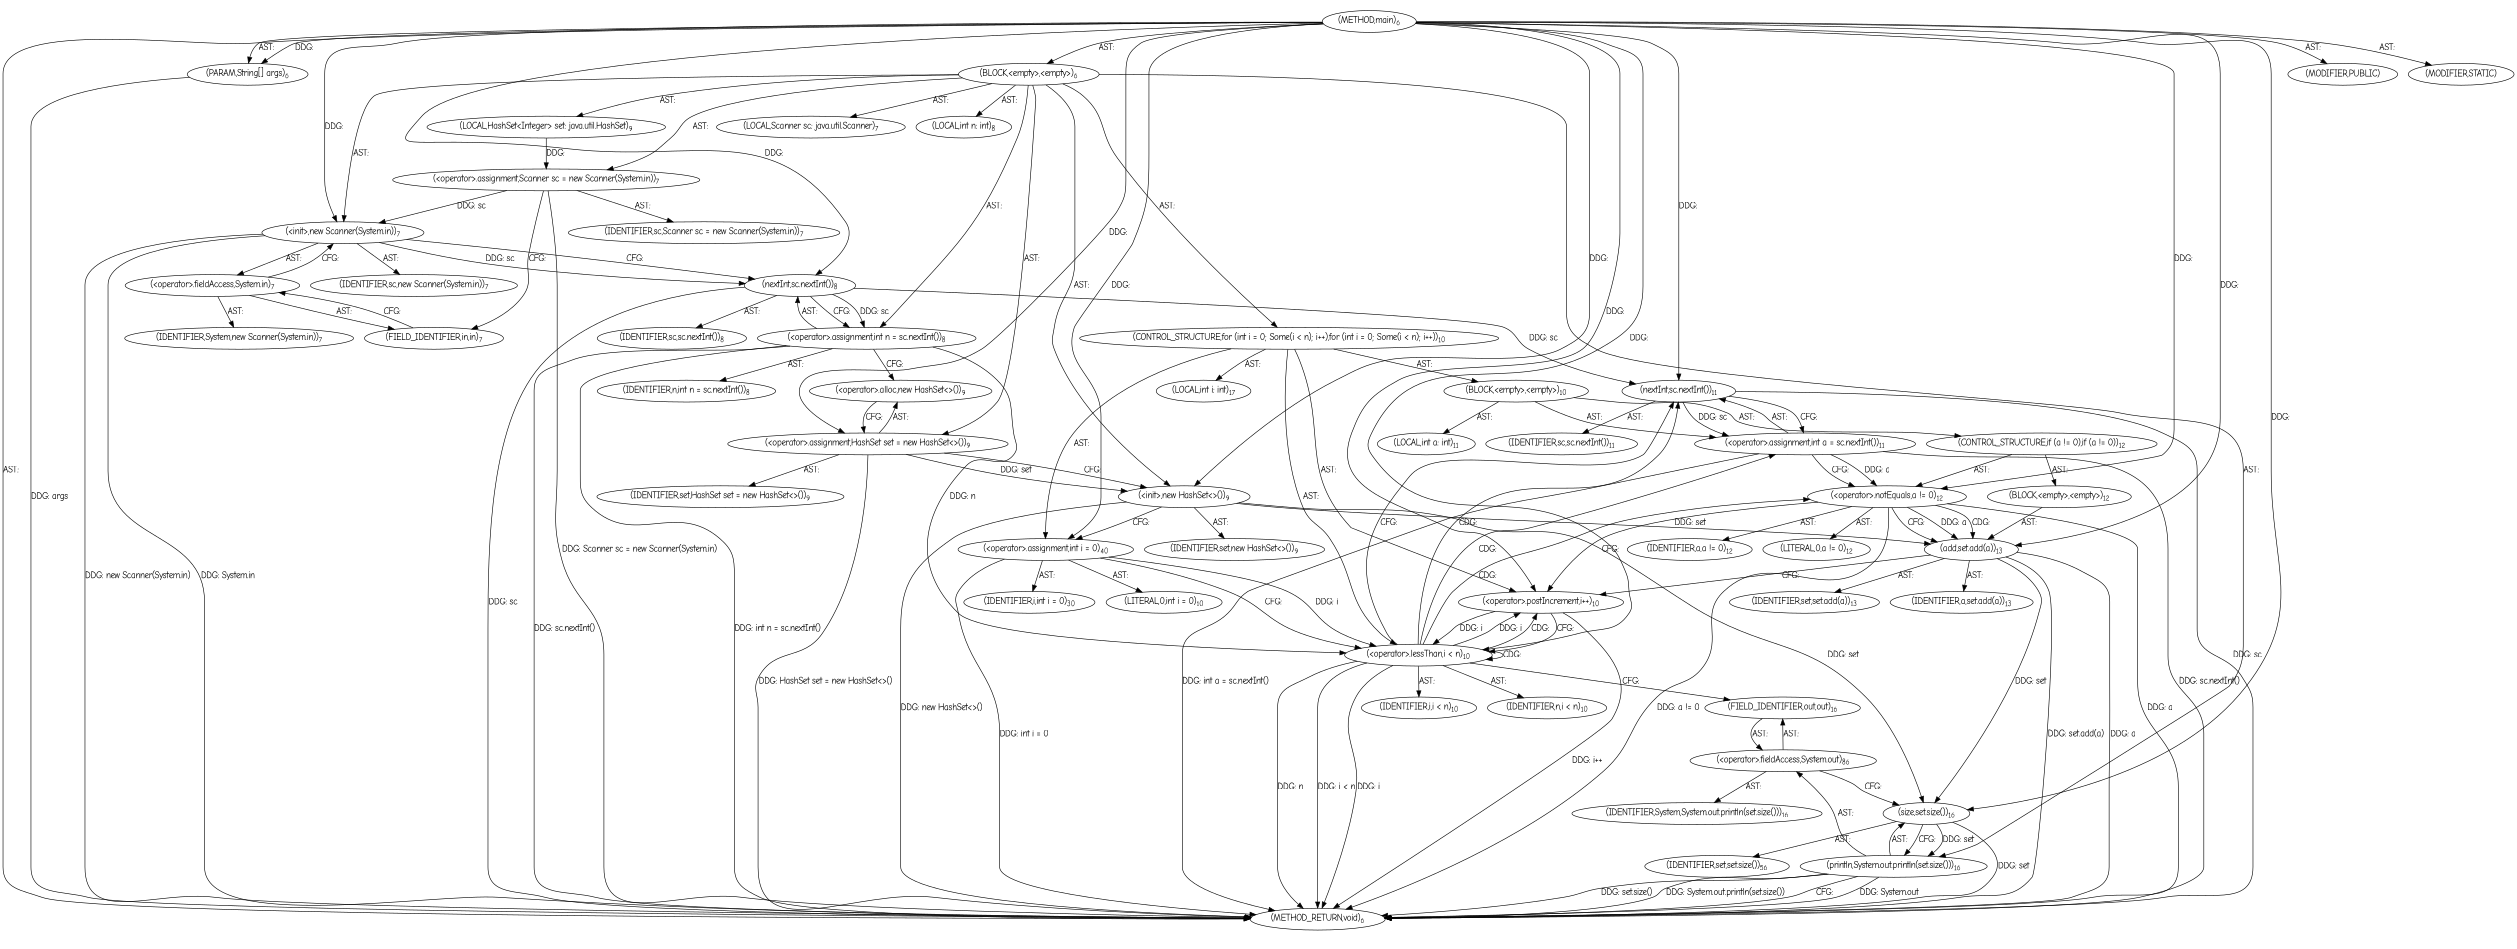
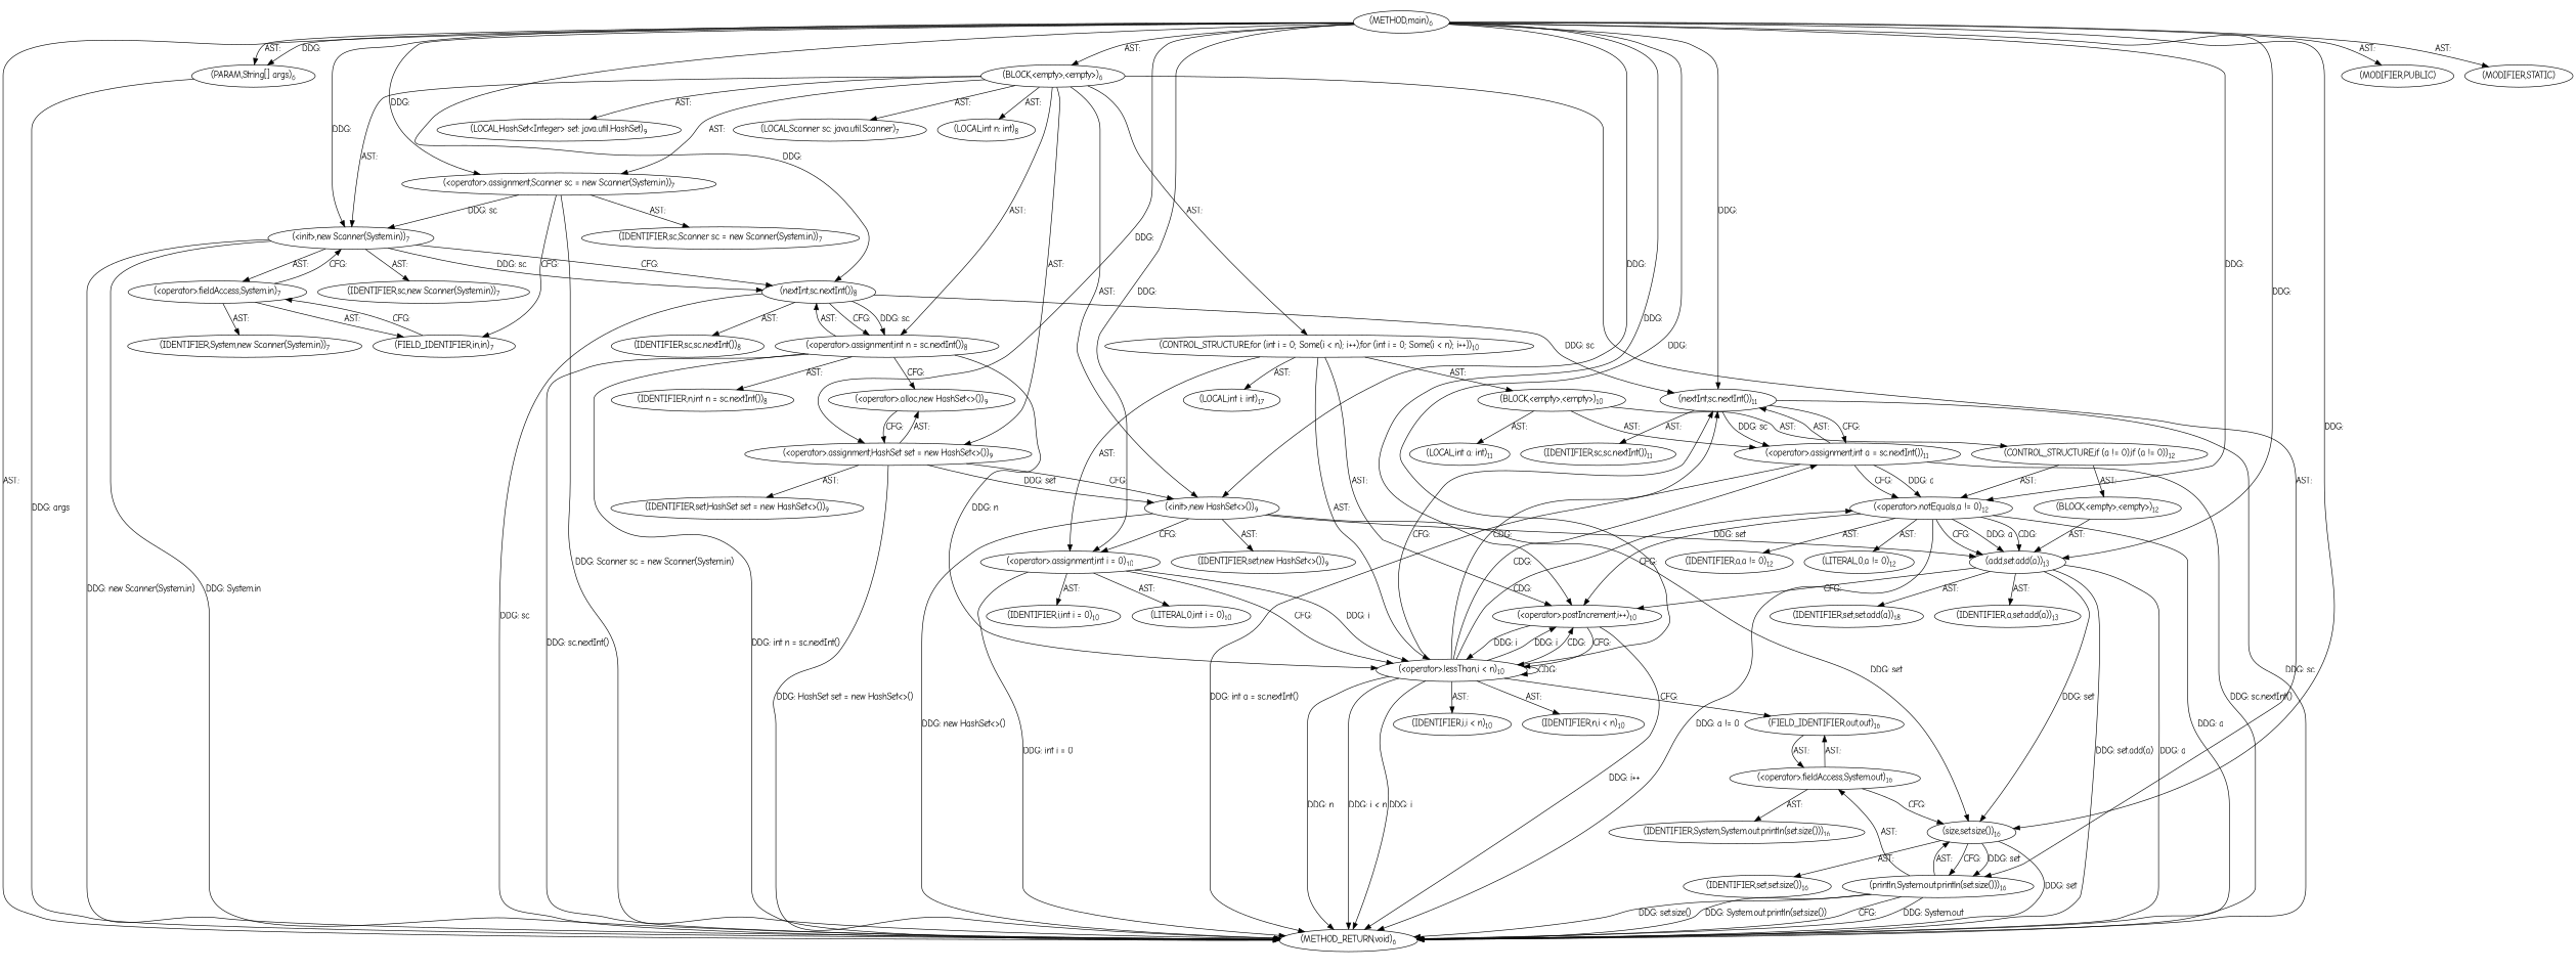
  digraph {
    fontname="Comic Neue"
    node [fontname="Comic Neue"]
    edge [fontname="Comic Neue"]
    n1 [label=<(METHOD,main)<SUB>6</SUB>>]
    n2 [label=<(PARAM,String[] args)<SUB>6</SUB>>]
    n3 [label=<(BLOCK,&lt;empty&gt;,&lt;empty&gt;)<SUB>6</SUB>>]
    n4 [label=<(&lt;operator&gt;.assignment,Scanner sc = new Scanner(System.in))<SUB>7</SUB>>]
    n5 [label=<(&lt;init&gt;,new Scanner(System.in))<SUB>7</SUB>>]
    n6 [label=<(nextInt,sc.nextInt())<SUB>8</SUB>>]
    n7 [label=<(&lt;operator&gt;.assignment,HashSet set = new HashSet&lt;&gt;())<SUB>9</SUB>>]
    n8 [label=<(&lt;init&gt;,new HashSet&lt;&gt;())<SUB>9</SUB>>]
-   n9 [label=<(&lt;operator&gt;.assignment,int i = 0)<SUB>40</SUB>>]
+   n9 [label=<(&lt;operator&gt;.assignment,int i = 0)<SUB>10</SUB>>]
    n10 [label=<(&lt;operator&gt;.lessThan,i &lt; n)<SUB>10</SUB>>]
    n11 [label=<(&lt;operator&gt;.postIncrement,i++)<SUB>10</SUB>>]
    n12 [label=<(nextInt,sc.nextInt())<SUB>11</SUB>>]
    n13 [label=<(&lt;operator&gt;.notEquals,a != 0)<SUB>12</SUB>>]
    n14 [label=<(add,set.add(a))<SUB>13</SUB>>]
    n15 [label=<(size,set.size())<SUB>16</SUB>>]
    n16 [label=<(MODIFIER,PUBLIC)>]
    n17 [label=<(MODIFIER,STATIC)>]
    n18 [label=<(METHOD_RETURN,void)<SUB>6</SUB>>]
    n19 [label=<(LOCAL,Scanner sc: java.util.Scanner)<SUB>7</SUB>>]
    n20 [label=<(LOCAL,int n: int)<SUB>8</SUB>>]
    n21 [label=<(&lt;operator&gt;.assignment,int n = sc.nextInt())<SUB>8</SUB>>]
    n22 [label=<(LOCAL,HashSet&lt;Integer&gt; set: java.util.HashSet)<SUB>9</SUB>>]
    n23 [label=<(CONTROL_STRUCTURE,for (int i = 0; Some(i &lt; n); i++),for (int i = 0; Some(i &lt; n); i++))<SUB>10</SUB>>]
    n24 [label=<(println,System.out.println(set.size()))<SUB>16</SUB>>]
    n25 [label=<(IDENTIFIER,sc,Scanner sc = new Scanner(System.in))<SUB>7</SUB>>]
    n26 [label=<(FIELD_IDENTIFIER,in,in)<SUB>7</SUB>>]
    n27 [label=<(IDENTIFIER,sc,new Scanner(System.in))<SUB>7</SUB>>]
    n28 [label=<(&lt;operator&gt;.fieldAccess,System.in)<SUB>7</SUB>>]
    n29 [label=<(IDENTIFIER,sc,sc.nextInt())<SUB>8</SUB>>]
    n30 [label=<(&lt;operator&gt;.alloc,new HashSet&lt;&gt;())<SUB>9</SUB>>]
    n31 [label=<(IDENTIFIER,set,HashSet set = new HashSet&lt;&gt;())<SUB>9</SUB>>]
    n32 [label=<(IDENTIFIER,set,new HashSet&lt;&gt;())<SUB>9</SUB>>]
-   n33 [label=<(IDENTIFIER,i,int i = 0)<SUB>30</SUB>>]
+   n33 [label=<(IDENTIFIER,i,int i = 0)<SUB>10</SUB>>]
    n34 [label=<(LITERAL,0,int i = 0)<SUB>10</SUB>>]
    n35 [label=<(IDENTIFIER,i,i &lt; n)<SUB>10</SUB>>]
    n36 [label=<(IDENTIFIER,n,i &lt; n)<SUB>10</SUB>>]
    n37 [label=<(&lt;operator&gt;.assignment,int a = sc.nextInt())<SUB>11</SUB>>]
    n38 [label=<(FIELD_IDENTIFIER,out,out)<SUB>16</SUB>>]
    n39 [label=<(IDENTIFIER,sc,sc.nextInt())<SUB>11</SUB>>]
    n40 [label=<(IDENTIFIER,a,a != 0)<SUB>12</SUB>>]
    n41 [label=<(LITERAL,0,a != 0)<SUB>12</SUB>>]
-   n42 [label=<(IDENTIFIER,set,set.add(a))<SUB>13</SUB>>]
+   n42 [label=<(IDENTIFIER,set,set.add(a))<SUB>18</SUB>>]
    n43 [label=<(IDENTIFIER,a,set.add(a))<SUB>13</SUB>>]
-   n44 [label=<(IDENTIFIER,set,set.size())<SUB>56</SUB>>]
+   n44 [label=<(IDENTIFIER,set,set.size())<SUB>16</SUB>>]
    n45 [label=<(IDENTIFIER,n,int n = sc.nextInt())<SUB>8</SUB>>]
    n46 [label=<(LOCAL,int i: int)<SUB>17</SUB>>]
    n47 [label=<(BLOCK,&lt;empty&gt;,&lt;empty&gt;)<SUB>10</SUB>>]
-   n48 [label=<(&lt;operator&gt;.fieldAccess,System.out)<SUB>86</SUB>>]
+   n48 [label=<(&lt;operator&gt;.fieldAccess,System.out)<SUB>16</SUB>>]
    n49 [label=<(IDENTIFIER,System,new Scanner(System.in))<SUB>7</SUB>>]
    n50 [label=<(LOCAL,int a: int)<SUB>11</SUB>>]
    n51 [label=<(CONTROL_STRUCTURE,if (a != 0),if (a != 0))<SUB>12</SUB>>]
    n52 [label=<(BLOCK,&lt;empty&gt;,&lt;empty&gt;)<SUB>12</SUB>>]
    n53 [label=<(IDENTIFIER,System,System.out.println(set.size()))<SUB>16</SUB>>]
    n1 -> n2 [label="AST: "]
    n1 -> n2 [label="DDG: "]
    n1 -> n3 [label="AST: "]
-   n22 -> n4 [label="DDG: "]
+   n1 -> n4 [label="DDG: "]
    n1 -> n5 [label="DDG: "]
    n1 -> n6 [label="DDG: "]
    n1 -> n7 [label="DDG: "]
    n1 -> n8 [label="DDG: "]
    n1 -> n9 [label="DDG: "]
    n1 -> n10 [label="DDG: "]
    n1 -> n11 [label="DDG: "]
    n1 -> n12 [label="DDG: "]
    n1 -> n13 [label="DDG: "]
    n1 -> n14 [label="DDG: "]
    n1 -> n15 [label="DDG: "]
    n1 -> n16 [label="AST: "]
    n1 -> n17 [label="AST: "]
    n1 -> n18 [label="AST: "]
    n2 -> n18 [label="DDG: args"]
    n3 -> n4 [label="AST: "]
    n3 -> n5 [label="AST: "]
    n3 -> n7 [label="AST: "]
    n3 -> n8 [label="AST: "]
    n3 -> n19 [label="AST: "]
    n3 -> n20 [label="AST: "]
    n3 -> n21 [label="AST: "]
    n3 -> n22 [label="AST: "]
    n3 -> n23 [label="AST: "]
    n3 -> n24 [label="AST: "]
    n4 -> n5 [label="DDG: sc"]
    n4 -> n18 [label="DDG: Scanner sc = new Scanner(System.in)"]
    n4 -> n25 [label="AST: "]
    n4 -> n26 [label="CFG: "]
    n5 -> n6 [label="CFG: "]
    n5 -> n6 [label="DDG: sc"]
    n5 -> n18 [label="DDG: System.in"]
    n5 -> n18 [label="DDG: new Scanner(System.in)"]
    n5 -> n27 [label="AST: "]
    n5 -> n28 [label="AST: "]
    n6 -> n12 [label="DDG: sc"]
    n6 -> n18 [label="DDG: sc"]
    n6 -> n21 [label="CFG: "]
    n6 -> n21 [label="DDG: sc"]
    n6 -> n29 [label="AST: "]
    n7 -> n8 [label="CFG: "]
    n7 -> n8 [label="DDG: set"]
    n7 -> n18 [label="DDG: HashSet set = new HashSet&lt;&gt;()"]
    n7 -> n30 [label="AST: "]
    n7 -> n31 [label="AST: "]
    n8 -> n9 [label="CFG: "]
    n8 -> n14 [label="DDG: set"]
    n8 -> n15 [label="DDG: set"]
    n8 -> n18 [label="DDG: new HashSet&lt;&gt;()"]
    n8 -> n32 [label="AST: "]
    n9 -> n10 [label="CFG: "]
    n9 -> n10 [label="DDG: i"]
    n9 -> n18 [label="DDG: int i = 0"]
    n9 -> n33 [label="AST: "]
    n9 -> n34 [label="AST: "]
    n10 -> n10 [label="CDG: "]
    n10 -> n11 [label="DDG: i"]
    n10 -> n11 [label="CDG: "]
    n10 -> n12 [label="CFG: "]
    n10 -> n12 [label="CDG: "]
    n10 -> n13 [label="CDG: "]
    n10 -> n18 [label="DDG: i"]
    n10 -> n18 [label="DDG: n"]
    n10 -> n18 [label="DDG: i &lt; n"]
    n10 -> n35 [label="AST: "]
    n10 -> n36 [label="AST: "]
    n10 -> n37 [label="CDG: "]
    n10 -> n38 [label="CFG: "]
    n11 -> n10 [label="CFG: "]
    n11 -> n10 [label="DDG: i"]
    n11 -> n18 [label="DDG: i++"]
    n12 -> n18 [label="DDG: sc"]
    n12 -> n37 [label="CFG: "]
    n12 -> n37 [label="DDG: sc"]
    n12 -> n39 [label="AST: "]
    n13 -> n11 [label="CFG: "]
    n13 -> n14 [label="CFG: "]
    n13 -> n14 [label="DDG: a"]
    n13 -> n14 [label="CDG: "]
    n13 -> n18 [label="DDG: a"]
    n13 -> n18 [label="DDG: a != 0"]
    n13 -> n40 [label="AST: "]
    n13 -> n41 [label="AST: "]
    n14 -> n11 [label="CFG: "]
    n14 -> n15 [label="DDG: set"]
    n14 -> n18 [label="DDG: a"]
    n14 -> n18 [label="DDG: set.add(a)"]
    n14 -> n42 [label="AST: "]
    n14 -> n43 [label="AST: "]
    n15 -> n18 [label="DDG: set"]
    n15 -> n24 [label="CFG: "]
    n15 -> n24 [label="DDG: set"]
    n15 -> n44 [label="AST: "]
    n21 -> n6 [label="AST: "]
    n21 -> n10 [label="DDG: n"]
    n21 -> n18 [label="DDG: sc.nextInt()"]
    n21 -> n18 [label="DDG: int n = sc.nextInt()"]
    n21 -> n30 [label="CFG: "]
    n21 -> n45 [label="AST: "]
    n23 -> n9 [label="AST: "]
    n23 -> n10 [label="AST: "]
    n23 -> n11 [label="AST: "]
    n23 -> n46 [label="AST: "]
    n23 -> n47 [label="AST: "]
    n24 -> n15 [label="AST: "]
    n24 -> n18 [label="CFG: "]
    n24 -> n18 [label="DDG: System.out"]
    n24 -> n18 [label="DDG: set.size()"]
    n24 -> n18 [label="DDG: System.out.println(set.size())"]
    n24 -> n48 [label="AST: "]
    n26 -> n28 [label="CFG: "]
    n28 -> n5 [label="CFG: "]
    n28 -> n26 [label="AST: "]
    n28 -> n49 [label="AST: "]
    n30 -> n7 [label="CFG: "]
    n37 -> n12 [label="AST: "]
    n37 -> n13 [label="CFG: "]
    n37 -> n13 [label="DDG: a"]
    n37 -> n18 [label="DDG: sc.nextInt()"]
    n37 -> n18 [label="DDG: int a = sc.nextInt()"]
    n38 -> n48 [label="AST: "]
    n47 -> n37 [label="AST: "]
    n47 -> n50 [label="AST: "]
    n47 -> n51 [label="AST: "]
    n48 -> n15 [label="CFG: "]
    n48 -> n38 [label="AST: "]
    n48 -> n53 [label="AST: "]
    n51 -> n13 [label="AST: "]
    n51 -> n52 [label="AST: "]
    n52 -> n14 [label="AST: "]
  }
